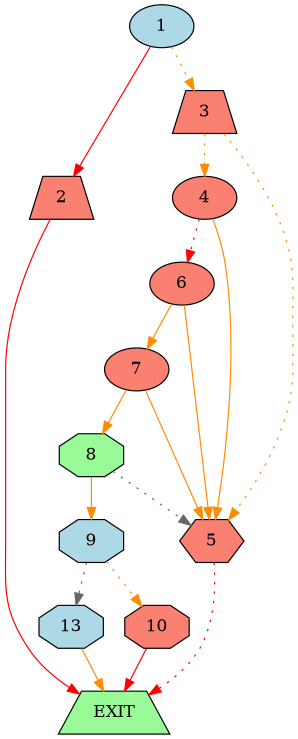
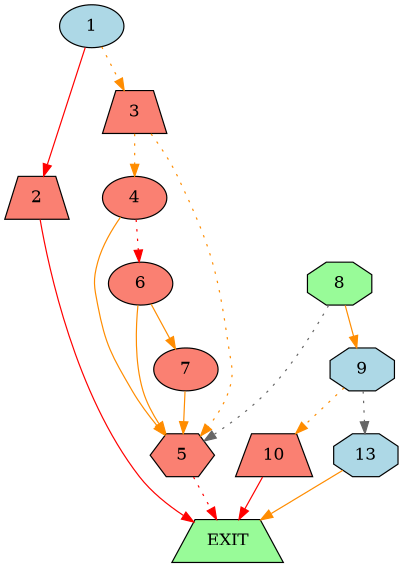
  digraph {
    node [fillcolor=salmon shape=ellipse style=filled]
    edge [color=darkorange style=solid]
    1 [fillcolor=lightblue]
    2 [shape=trapezium]
    3 [shape=trapezium]
    n4 [fillcolor=palegreen label=EXIT shape=trapezium]
    4
    5 [shape=hexagon]
    6
    7
    8 [fillcolor=palegreen shape=octagon]
    9 [fillcolor=lightblue shape=octagon]
-   10 [shape=octagon]
+   10 [shape=trapezium]
    n12 [fillcolor=lightblue label=13 shape=octagon]
    1 -> 2 [color=red]
    1 -> 3 [style=dotted]
    2 -> n4 [color=red]
    3 -> 4 [style=dotted]
    3 -> 5 [style=dotted]
    4 -> 5
    4 -> 6 [color=red style=dotted]
    5 -> n4 [color=red style=dotted]
    6 -> 5
    6 -> 7
    7 -> 5
-   7 -> 8
    8 -> 5 [color=gray40 style=dotted]
    8 -> 9
    9 -> 10 [style=dotted]
    9 -> n12 [color=gray40 style=dotted]
    10 -> n4 [color=red]
    n12 -> n4
  }
